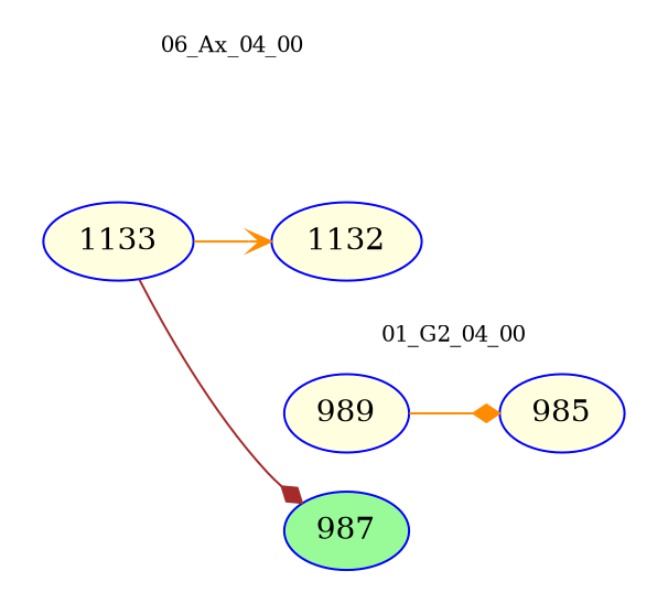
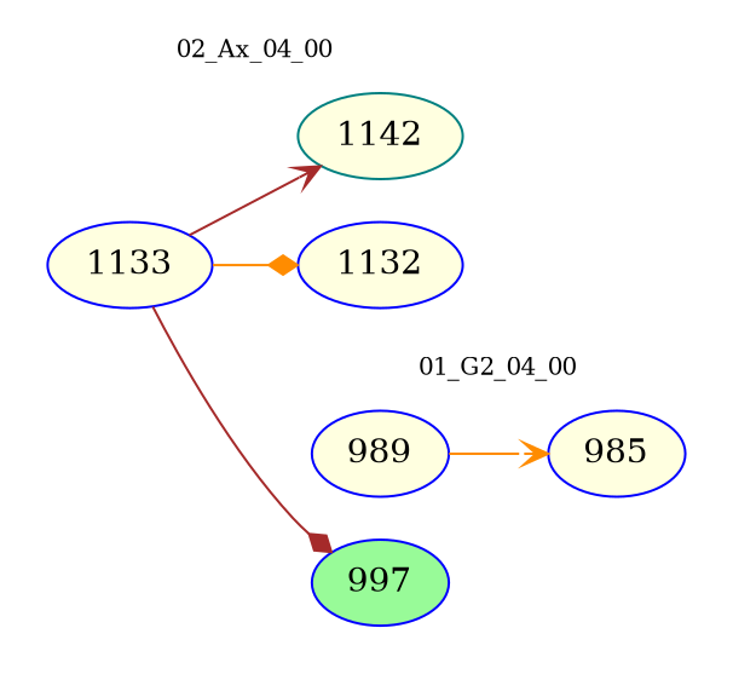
  digraph {
    rankdir=LR
    node [color=blue fillcolor=lightyellow style=filled]
    edge [arrowhead=vee color=darkorange]
    n1 [label=1133]
    n2 [label=1132]
+   n3 [color=teal label=1142]
    n4 [label=989]
    n5 [label=985]
-   n6 [fillcolor=palegreen label=987]
+   n6 [fillcolor=palegreen label=997]
    subgraph cluster_1 {
      color=white
      fontsize=10
-     label="06_Ax_04_00"
+     label="02_Ax_04_00"
      n1
      n2
+     n3
    }
    subgraph cluster_2 {
      color=white
      fontsize=10
      label="01_G2_04_00"
      n4
      n5
      n6
    }
-   n1 -> n2
+   n1 -> n2 [arrowhead=diamond]
+   n1 -> n3 [color=brown]
    n1 -> n6 [arrowhead=diamond color=brown]
-   n4 -> n5 [arrowhead=diamond]
+   n4 -> n5
  }
